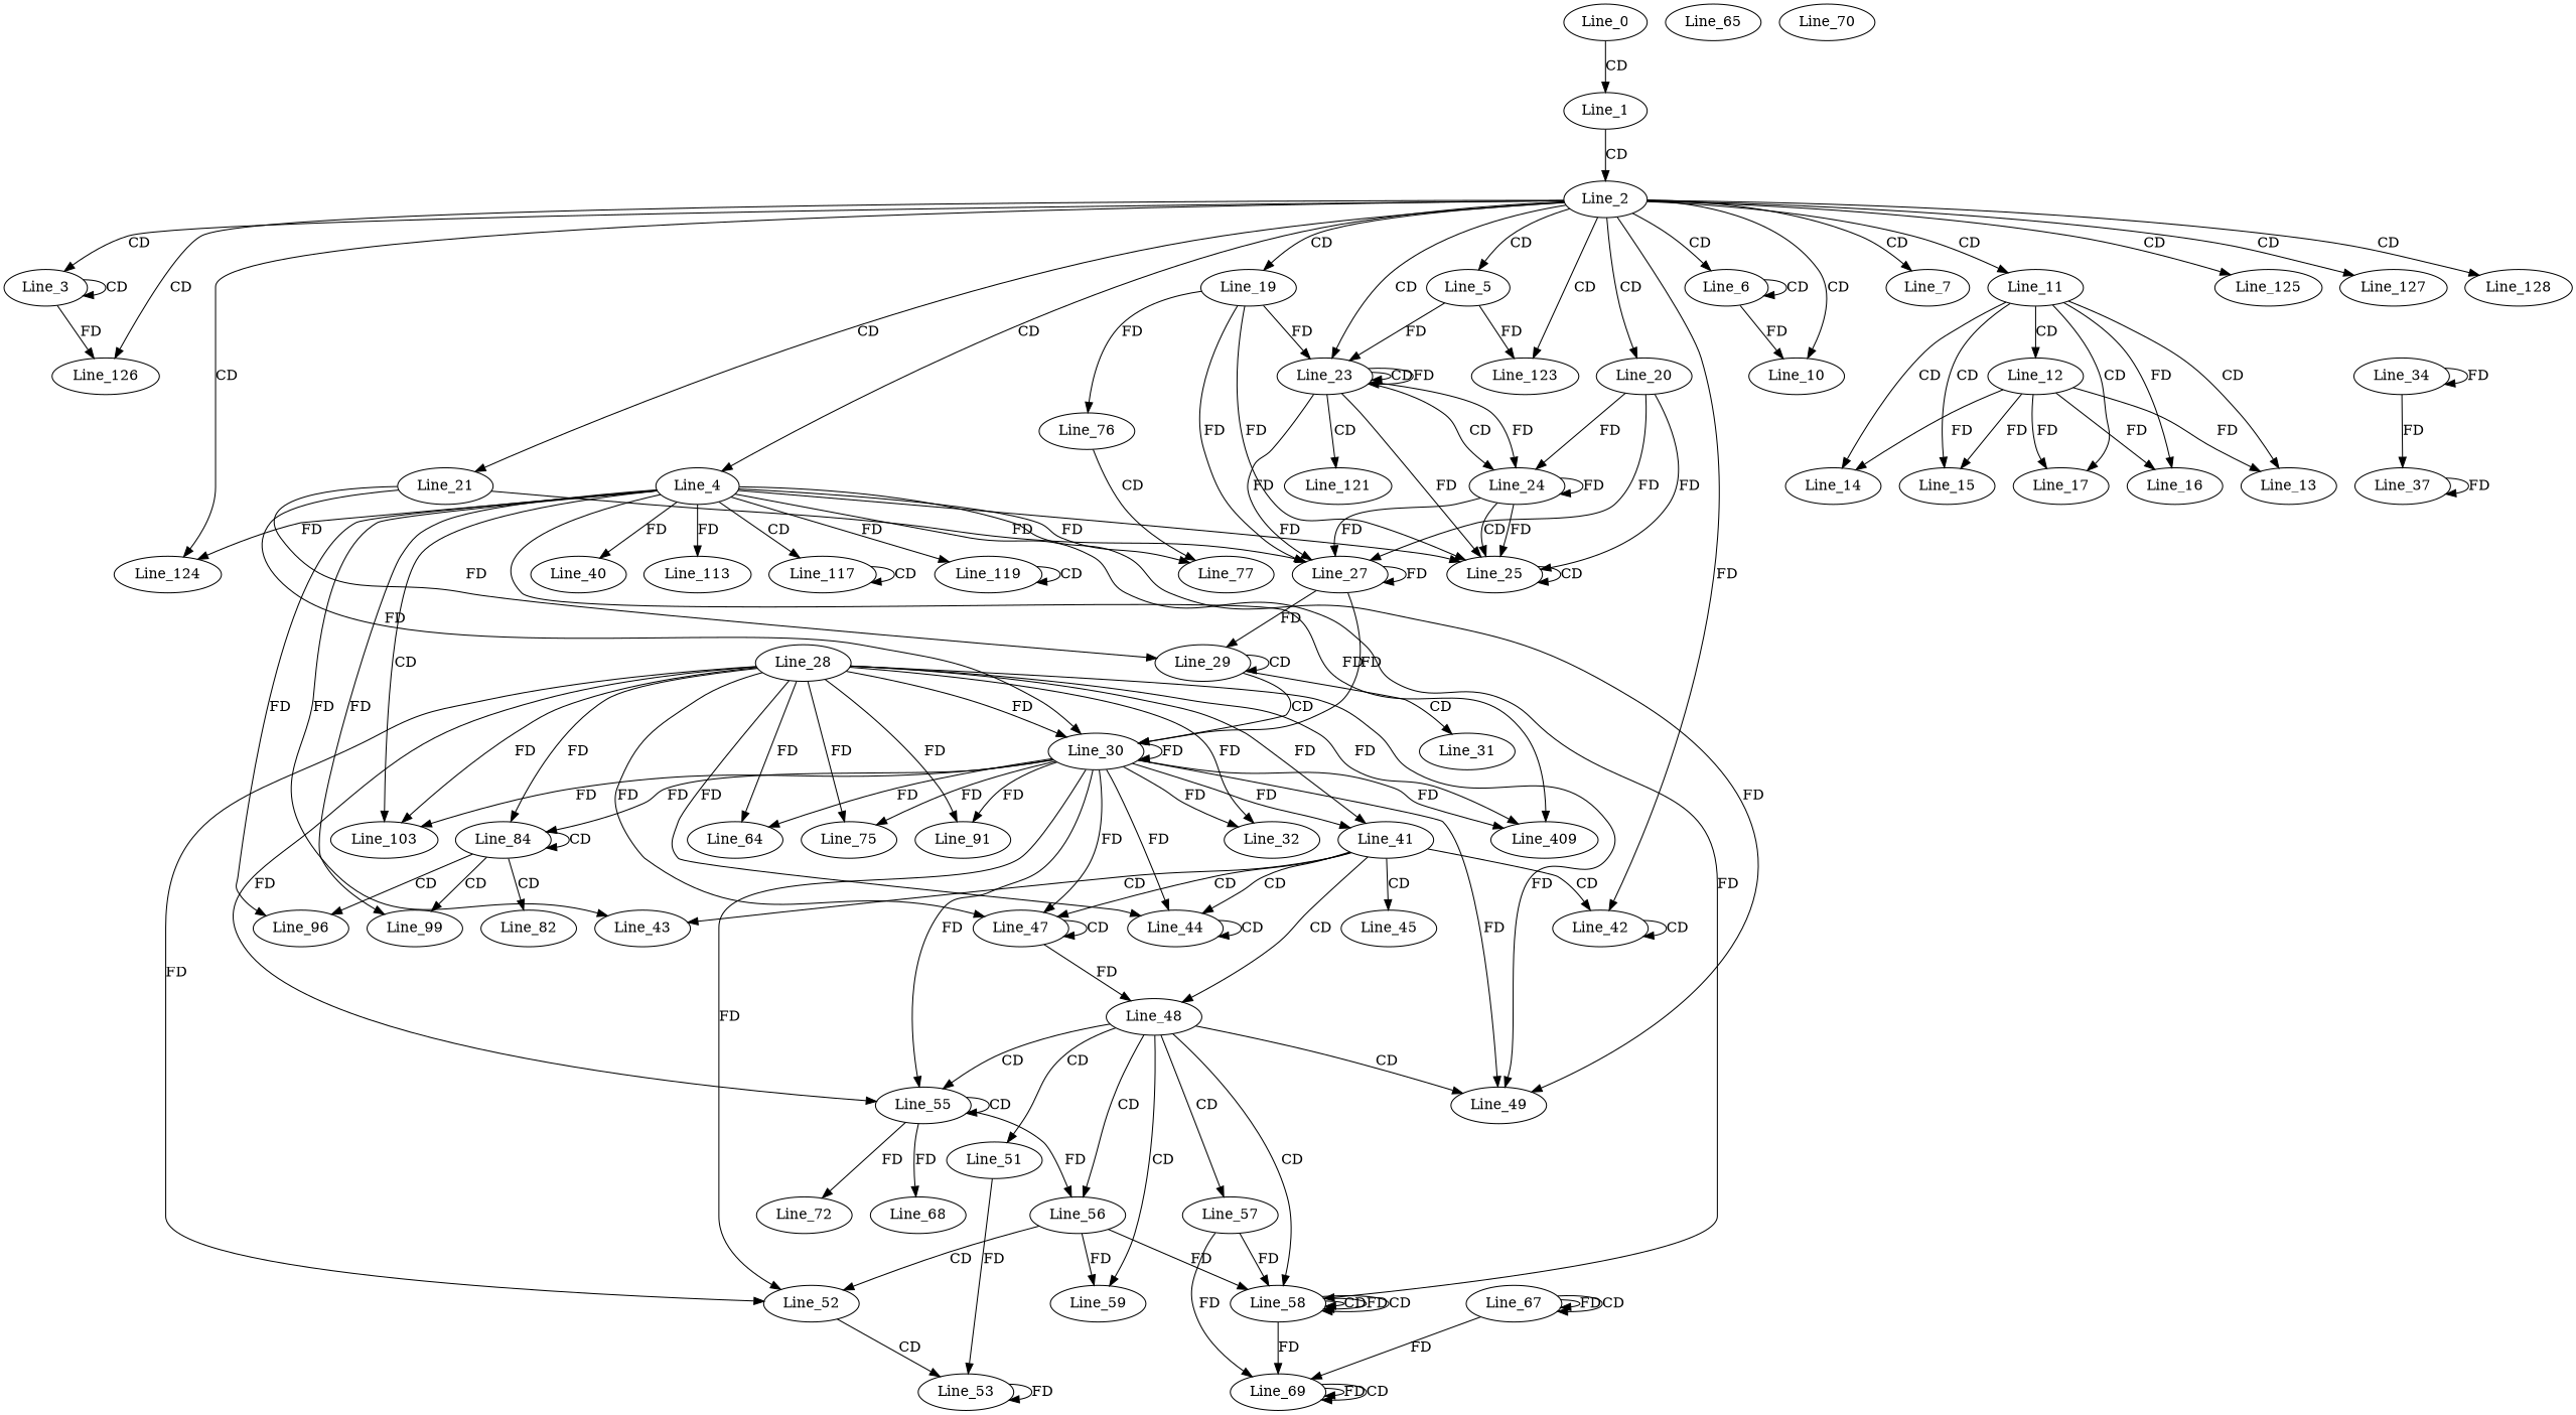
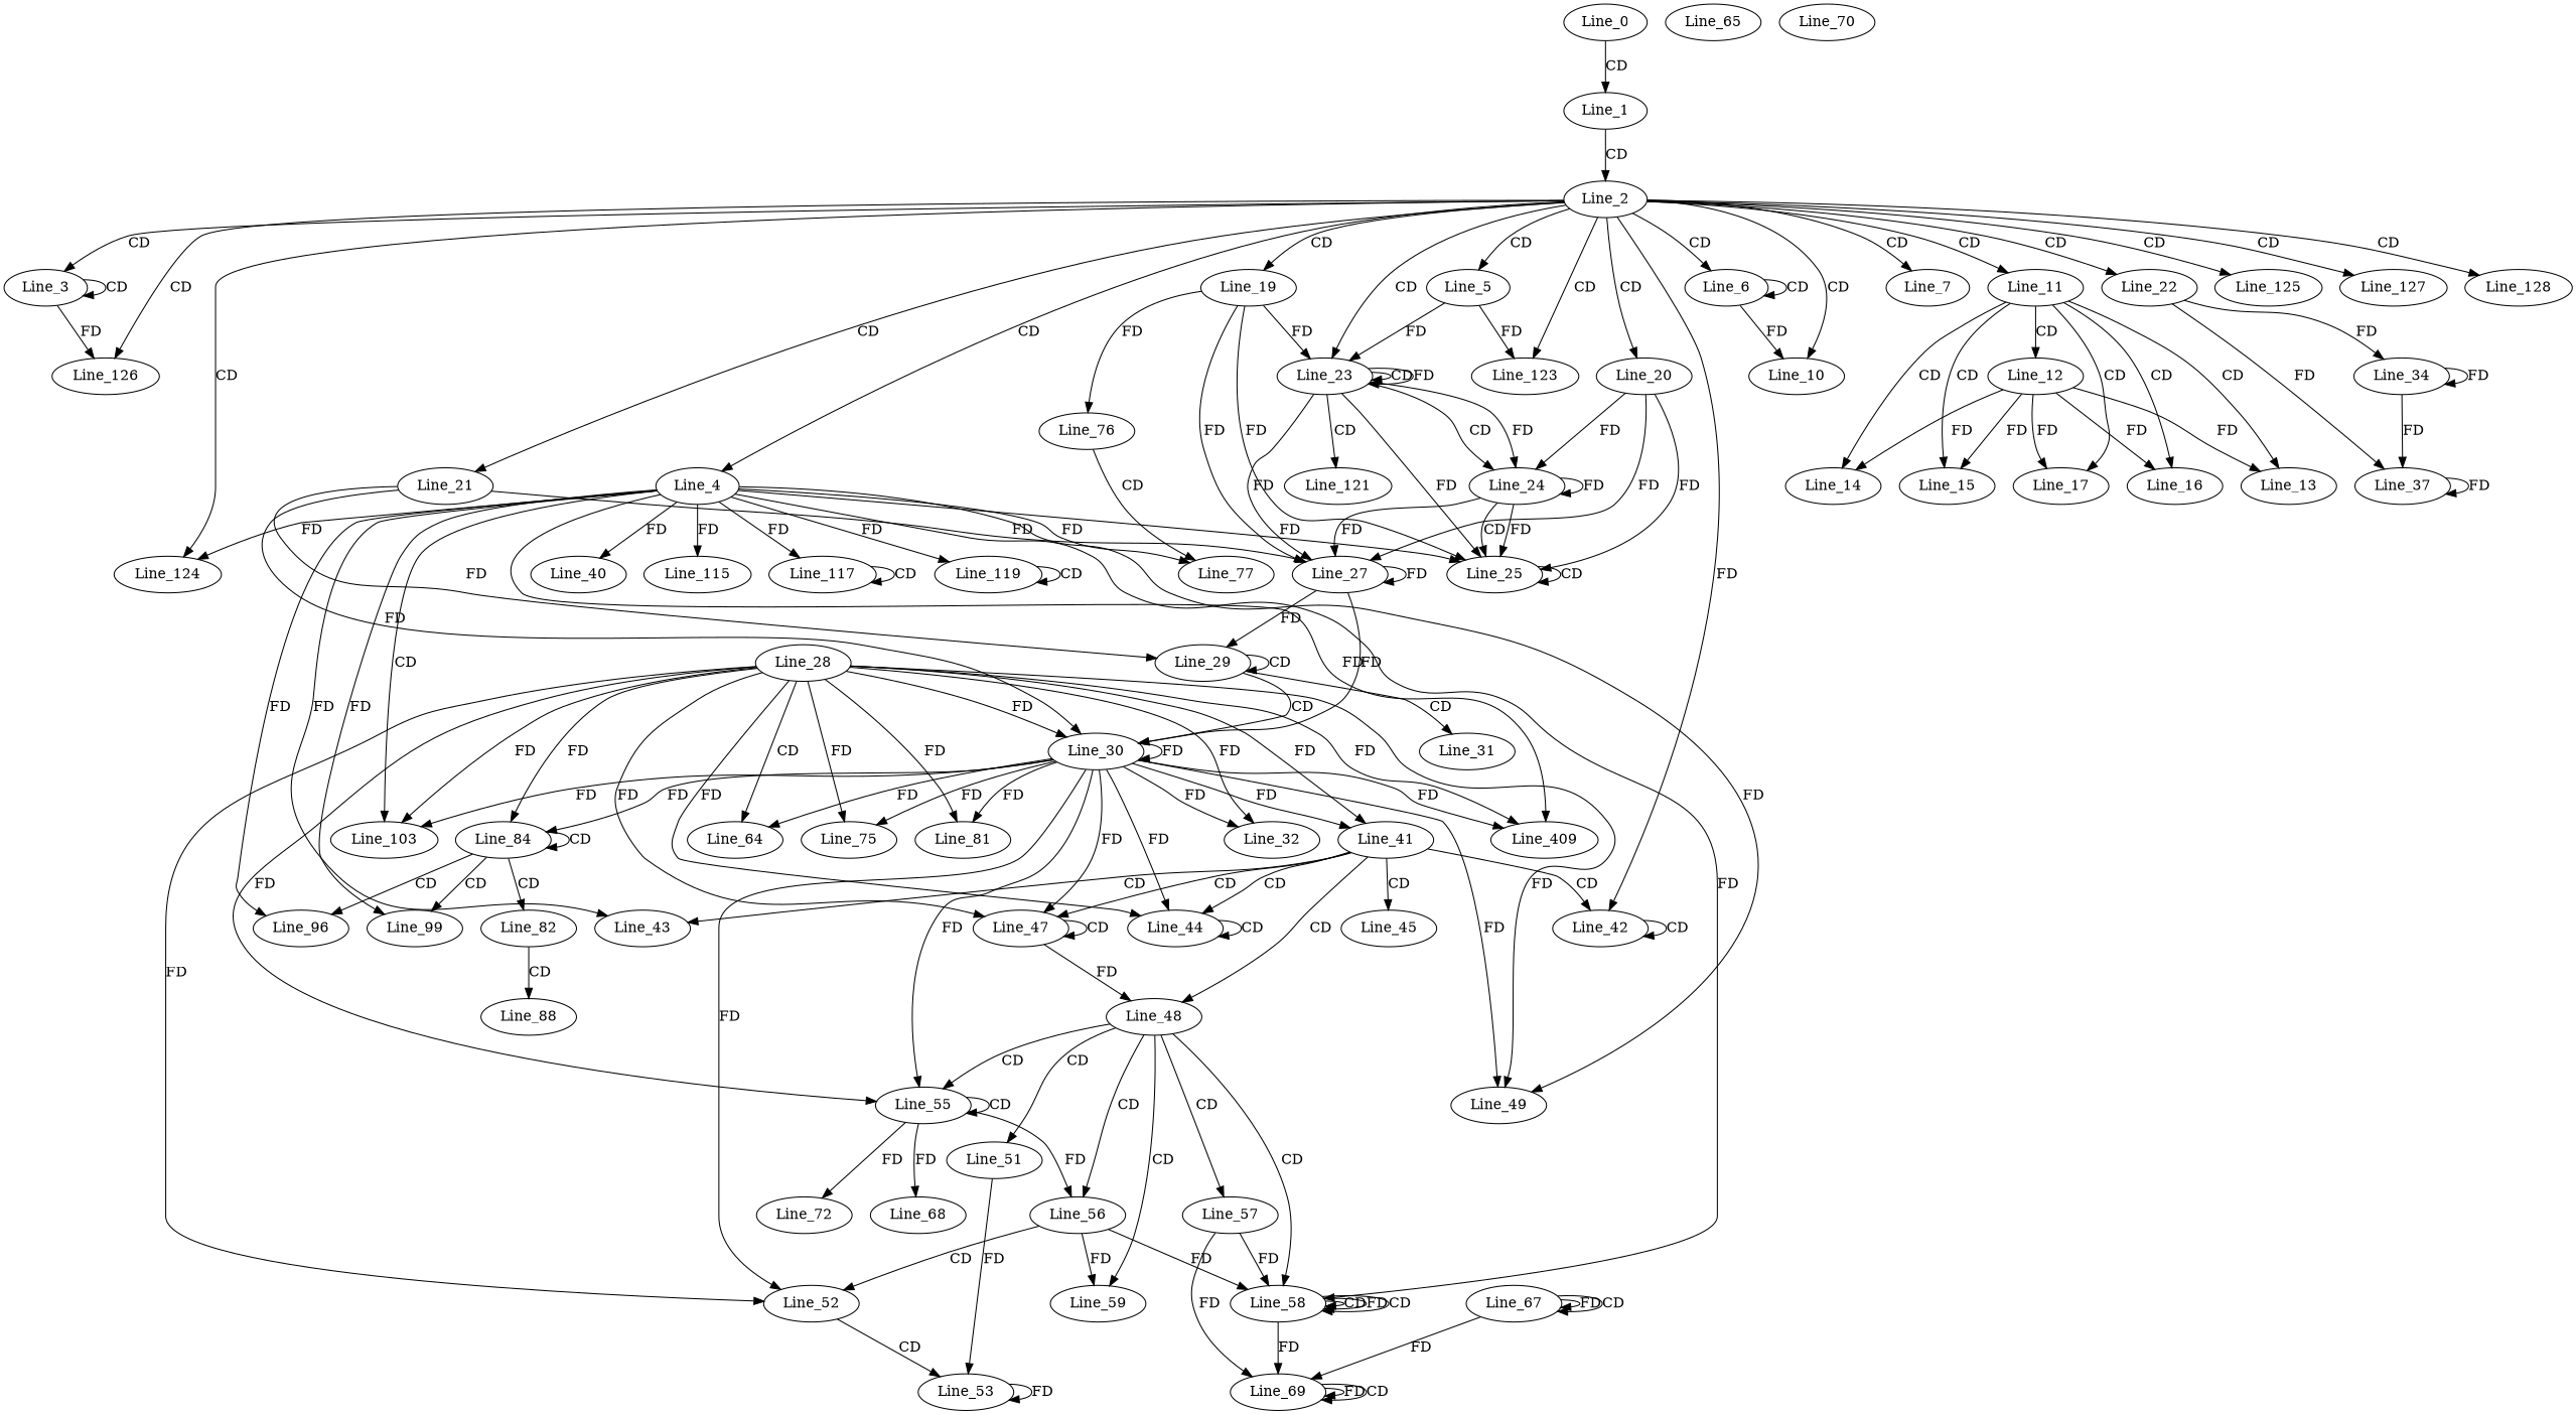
  digraph {
    Line_0
    Line_1
    Line_2
    Line_3
    Line_4
    Line_5
    Line_6
    Line_7
    Line_10
    Line_11
    Line_19
    Line_20
    Line_21
+   Line_22
    Line_23
    Line_42
    Line_123
    Line_124
    Line_125
    Line_126
    Line_127
    Line_128
    Line_25
    Line_40
    Line_43
    Line_49
    Line_58
    Line_77
    Line_96
    Line_99
    Line_103
    n32 [label=Line_409]
-   Line_115 [label=Line_113]
+   Line_115
    Line_117
    Line_119
    Line_12
    Line_13
    Line_14
    Line_15
    Line_16
    Line_17
    Line_27
    Line_76
    Line_24
    Line_29
    Line_30
    Line_34
    Line_37
    Line_121
    Line_69
    Line_31
    Line_32
    Line_41
    Line_44
    Line_47
    Line_52
    Line_55
    Line_64
    Line_75
-   Line_81 [label=Line_91]
+   Line_81
    Line_84
    Line_45
    Line_48
    Line_53
    Line_56
    Line_68
    Line_72
    n68 [label=Line_82]
    Line_28
    Line_51
    Line_57
    Line_59
    Line_65
    Line_67
    Line_70
+   Line_88
    Line_0 -> Line_1 [label=CD]
    Line_1 -> Line_2 [label=CD]
    Line_2 -> Line_3 [label=CD]
    Line_2 -> Line_4 [label=CD]
    Line_2 -> Line_5 [label=CD]
    Line_2 -> Line_6 [label=CD]
    Line_2 -> Line_7 [label=CD]
    Line_2 -> Line_10 [label=CD]
    Line_2 -> Line_11 [label=CD]
    Line_2 -> Line_19 [label=CD]
    Line_2 -> Line_20 [label=CD]
    Line_2 -> Line_21 [label=CD]
+   Line_2 -> Line_22 [label=CD]
    Line_2 -> Line_23 [label=CD]
    Line_2 -> Line_42 [label=FD]
    Line_2 -> Line_123 [label=CD]
    Line_2 -> Line_124 [label=CD]
    Line_2 -> Line_125 [label=CD]
    Line_2 -> Line_126 [label=CD]
    Line_2 -> Line_127 [label=CD]
    Line_2 -> Line_128 [label=CD]
    Line_3 -> Line_3 [label=CD]
    Line_3 -> Line_126 [label=FD]
    Line_4 -> Line_124 [label=FD]
    Line_4 -> Line_25 [label=FD]
    Line_4 -> Line_40 [label=FD]
    Line_4 -> Line_43 [label=FD]
    Line_4 -> Line_49 [label=FD]
    Line_4 -> Line_58 [label=FD]
    Line_4 -> Line_77 [label=FD]
    Line_4 -> Line_96 [label=FD]
    Line_4 -> Line_99 [label=FD]
    Line_4 -> Line_103 [label=CD]
    Line_4 -> n32 [label=FD]
    Line_4 -> Line_115 [label=FD]
-   Line_4 -> Line_117 [label=CD]
+   Line_4 -> Line_117 [label=FD]
    Line_4 -> Line_119 [label=FD]
    Line_5 -> Line_23 [label=FD]
    Line_5 -> Line_123 [label=FD]
    Line_6 -> Line_6 [label=CD]
    Line_6 -> Line_10 [label=FD]
    Line_11 -> Line_12 [label=CD]
    Line_11 -> Line_13 [label=CD]
    Line_11 -> Line_14 [label=CD]
    Line_11 -> Line_15 [label=CD]
-   Line_11 -> Line_16 [label=FD]
+   Line_11 -> Line_16 [label=CD]
    Line_11 -> Line_17 [label=CD]
    Line_19 -> Line_23 [label=FD]
    Line_19 -> Line_25 [label=FD]
    Line_19 -> Line_27 [label=FD]
    Line_19 -> Line_76 [label=FD]
    Line_20 -> Line_25 [label=FD]
    Line_20 -> Line_27 [label=FD]
    Line_20 -> Line_24 [label=FD]
    Line_21 -> Line_27 [label=FD]
    Line_21 -> Line_29 [label=FD]
    Line_21 -> Line_30 [label=FD]
+   Line_22 -> Line_34 [label=FD]
+   Line_22 -> Line_37 [label=FD]
    Line_23 -> Line_23 [label=CD]
    Line_23 -> Line_23 [label=FD]
    Line_23 -> Line_25 [label=FD]
    Line_23 -> Line_27 [label=FD]
    Line_23 -> Line_24 [label=CD]
    Line_23 -> Line_24 [label=FD]
    Line_23 -> Line_121 [label=CD]
    Line_42 -> Line_42 [label=CD]
    Line_25 -> Line_25 [label=CD]
    Line_58 -> Line_58 [label=CD]
    Line_58 -> Line_58 [label=FD]
    Line_58 -> Line_58 [label=CD]
    Line_58 -> Line_69 [label=FD]
    Line_117 -> Line_117 [label=CD]
    Line_119 -> Line_119 [label=CD]
    Line_12 -> Line_13 [label=FD]
    Line_12 -> Line_14 [label=FD]
    Line_12 -> Line_15 [label=FD]
    Line_12 -> Line_16 [label=FD]
    Line_12 -> Line_17 [label=FD]
    Line_27 -> Line_27 [label=FD]
    Line_27 -> Line_29 [label=FD]
    Line_27 -> Line_30 [label=FD]
    Line_76 -> Line_77 [label=CD]
    Line_24 -> Line_25 [label=CD]
    Line_24 -> Line_25 [label=FD]
    Line_24 -> Line_27 [label=FD]
    Line_24 -> Line_24 [label=FD]
    Line_29 -> Line_29 [label=CD]
    Line_29 -> Line_30 [label=CD]
    Line_29 -> Line_31 [label=CD]
    Line_30 -> Line_49 [label=FD]
    Line_30 -> Line_103 [label=FD]
    Line_30 -> n32 [label=FD]
    Line_30 -> Line_30 [label=FD]
    Line_30 -> Line_32 [label=FD]
    Line_30 -> Line_41 [label=FD]
    Line_30 -> Line_44 [label=FD]
    Line_30 -> Line_47 [label=FD]
    Line_30 -> Line_52 [label=FD]
    Line_30 -> Line_55 [label=FD]
    Line_30 -> Line_64 [label=FD]
    Line_30 -> Line_75 [label=FD]
    Line_30 -> Line_81 [label=FD]
    Line_30 -> Line_84 [label=FD]
    Line_34 -> Line_34 [label=FD]
    Line_34 -> Line_37 [label=FD]
    Line_37 -> Line_37 [label=FD]
    Line_69 -> Line_69 [label=FD]
    Line_69 -> Line_69 [label=CD]
    Line_41 -> Line_42 [label=CD]
    Line_41 -> Line_43 [label=CD]
    Line_41 -> Line_44 [label=CD]
    Line_41 -> Line_47 [label=CD]
    Line_41 -> Line_45 [label=CD]
    Line_41 -> Line_48 [label=CD]
    Line_44 -> Line_44 [label=CD]
    Line_47 -> Line_47 [label=CD]
    Line_47 -> Line_48 [label=FD]
    Line_52 -> Line_53 [label=CD]
    Line_55 -> Line_55 [label=CD]
    Line_55 -> Line_56 [label=FD]
    Line_55 -> Line_68 [label=FD]
    Line_55 -> Line_72 [label=FD]
    Line_84 -> Line_96 [label=CD]
    Line_84 -> Line_99 [label=CD]
    Line_84 -> Line_84 [label=CD]
    Line_84 -> n68 [label=CD]
-   Line_48 -> Line_49 [label=CD]
    Line_48 -> Line_58 [label=CD]
    Line_48 -> Line_55 [label=CD]
    Line_48 -> Line_56 [label=CD]
    Line_48 -> Line_51 [label=CD]
    Line_48 -> Line_57 [label=CD]
    Line_48 -> Line_59 [label=CD]
    Line_53 -> Line_53 [label=FD]
    Line_56 -> Line_58 [label=FD]
    Line_56 -> Line_52 [label=CD]
    Line_56 -> Line_59 [label=FD]
+   n68 -> Line_88 [label=CD]
    Line_28 -> Line_49 [label=FD]
    Line_28 -> Line_103 [label=FD]
    Line_28 -> n32 [label=FD]
    Line_28 -> Line_30 [label=FD]
    Line_28 -> Line_32 [label=FD]
    Line_28 -> Line_41 [label=FD]
    Line_28 -> Line_44 [label=FD]
    Line_28 -> Line_47 [label=FD]
    Line_28 -> Line_52 [label=FD]
    Line_28 -> Line_55 [label=FD]
-   Line_28 -> Line_64 [label=FD]
+   Line_28 -> Line_64 [label=CD]
    Line_28 -> Line_75 [label=FD]
    Line_28 -> Line_81 [label=FD]
    Line_28 -> Line_84 [label=FD]
    Line_51 -> Line_53 [label=FD]
    Line_57 -> Line_58 [label=FD]
    Line_57 -> Line_69 [label=FD]
    Line_67 -> Line_69 [label=FD]
    Line_67 -> Line_67 [label=FD]
    Line_67 -> Line_67 [label=CD]
  }
